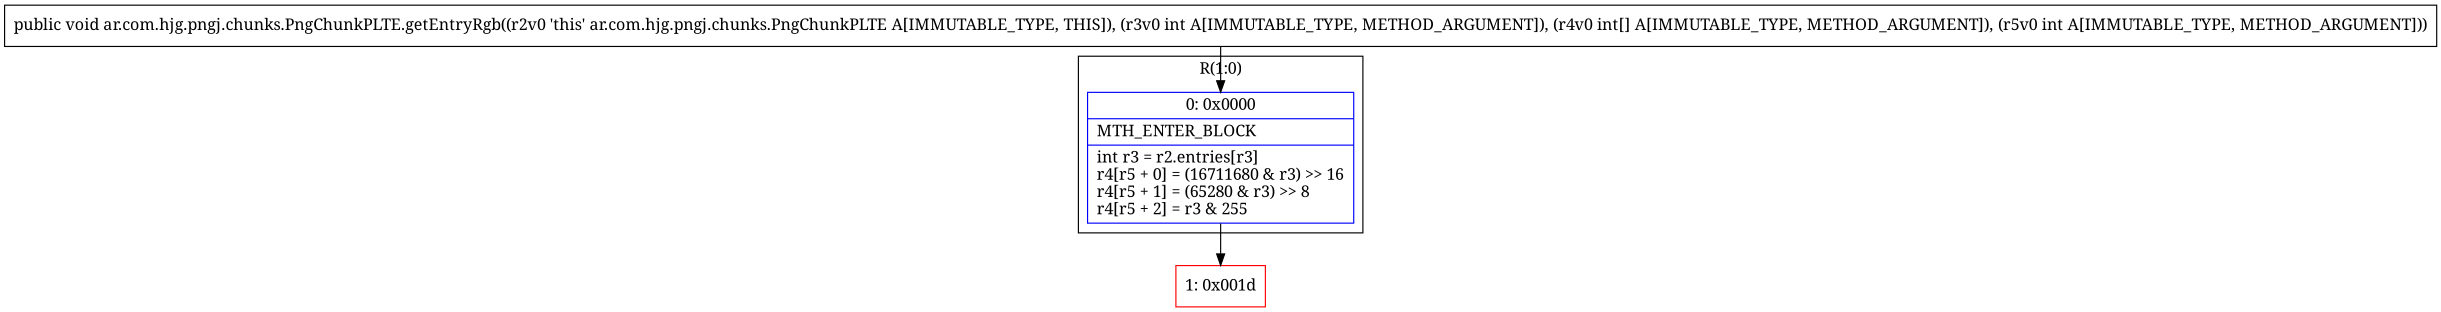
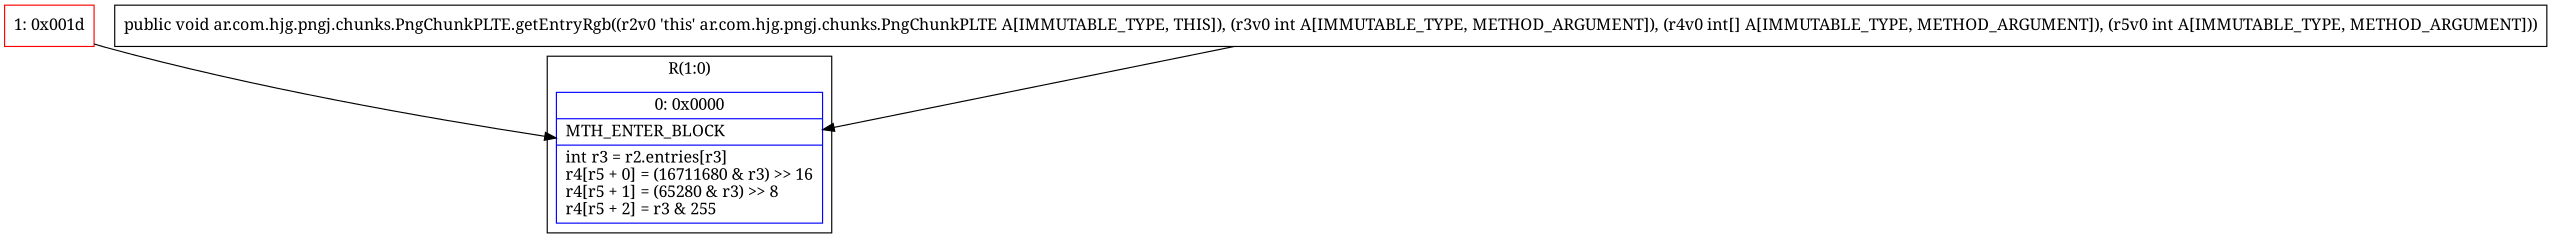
  digraph {
    fontname="Noto Serif"
    node [shape=record fontname="Noto Serif"]
    edge [fontname="Noto Serif"]
    n1 [color=blue label="{0\:\ 0x0000|MTH_ENTER_BLOCK\l|int r3 = r2.entries[r3]\lr4[r5 + 0] = (16711680 & r3) \>\> 16\lr4[r5 + 1] = (65280 & r3) \>\> 8\lr4[r5 + 2] = r3 & 255\l}"]
    n2 [color=red label="{1\:\ 0x001d}"]
    n3 [label="{public void ar.com.hjg.pngj.chunks.PngChunkPLTE.getEntryRgb((r2v0 'this' ar.com.hjg.pngj.chunks.PngChunkPLTE A[IMMUTABLE_TYPE, THIS]), (r3v0 int A[IMMUTABLE_TYPE, METHOD_ARGUMENT]), (r4v0 int[] A[IMMUTABLE_TYPE, METHOD_ARGUMENT]), (r5v0 int A[IMMUTABLE_TYPE, METHOD_ARGUMENT])) }"]
    subgraph cluster_1 {
      label="R(1:0)"
      n1
    }
-   n1 -> n2
+   n2 -> n1
    n3 -> n1
  }
